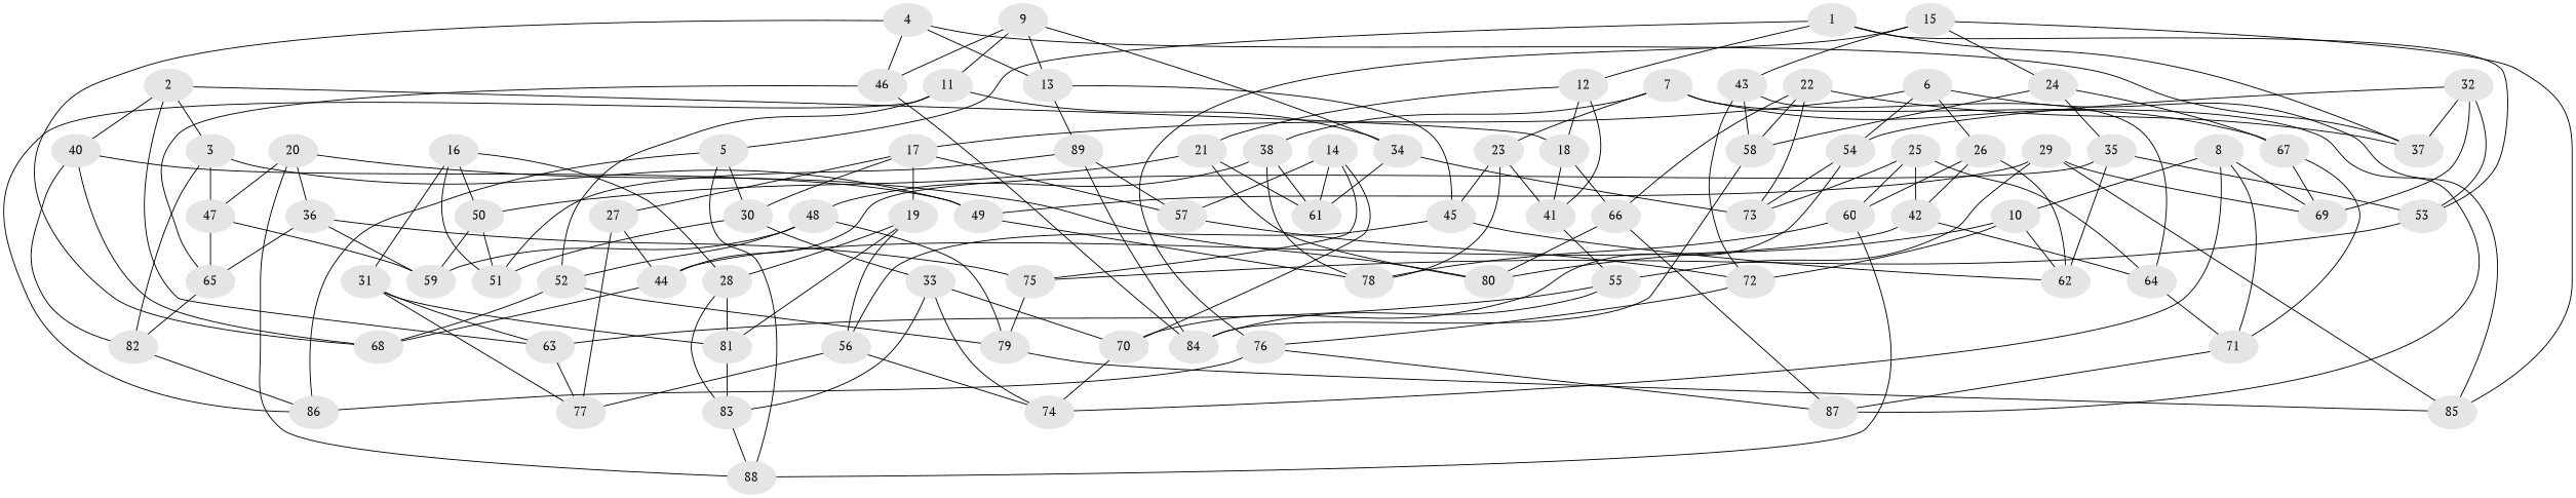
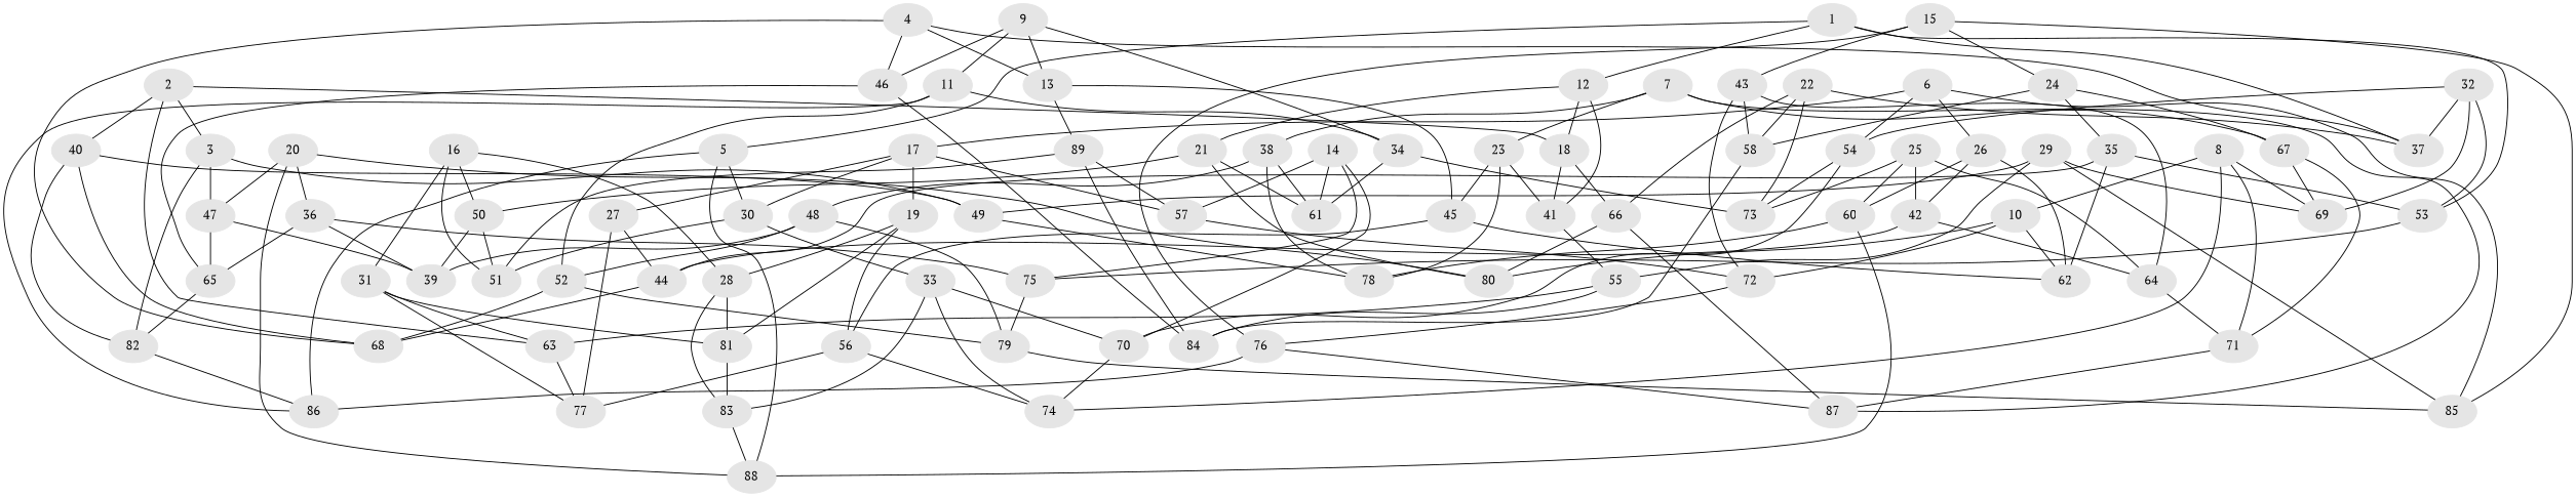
  graph {
    fontname="PT Serif"
    node [color=gray90 fontname="PT Serif" style=filled]
    edge [fontname="PT Serif"]
    1
    5
    12
    37
    53
    30
    86
    88
    18
    21
    41
    75
    2
    3
    40
    63
    47
    49
    82
    66
    68
    77
-   59
+   59 [label=39]
    65
    78
    4
    13
    46
    n29 [label=89]
    45
    84
    51
    33
    6
    17
    26
    54
    85
    57
    19
    27
    62
    42
    60
    70
    73
    7
    23
    38
    67
    87
    61
    48
    69
    71
    8
    10
    74
    72
    80
    9
    11
    34
    52
    76
    79
    50
    55
    56
    14
    15
    24
    43
    58
    35
    64
    16
    28
    31
    81
    83
    44
    20
    36
    22
    25
    29
    32
    1 -- 5
    1 -- 12
    1 -- 37
    1 -- 53
    5 -- 30
    5 -- 86
    5 -- 88
    12 -- 18
    12 -- 21
    12 -- 41
    53 -- 75
    30 -- 51
    30 -- 33
    18 -- 41
    18 -- 66
    21 -- 61
    21 -- 80
    21 -- 50
    41 -- 55
    75 -- 79
    2 -- 18
    2 -- 3
    2 -- 40
    2 -- 63
    3 -- 47
    3 -- 49
    3 -- 82
    40 -- 49
    40 -- 82
    40 -- 68
    63 -- 77
    47 -- 59
    47 -- 65
    49 -- 78
    82 -- 86
    66 -- 87
    66 -- 80
    65 -- 82
    4 -- 37
    4 -- 68
    4 -- 13
    4 -- 46
    13 -- n29
    13 -- 45
    46 -- 65
    46 -- 84
    n29 -- 84
    n29 -- 51
    n29 -- 57
    45 -- 62
    45 -- 56
    33 -- 70
    33 -- 74
    33 -- 83
    6 -- 17
    6 -- 26
    6 -- 54
    6 -- 85
    17 -- 30
    17 -- 57
    17 -- 19
    17 -- 27
    26 -- 62
    26 -- 42
    26 -- 60
    54 -- 70
    54 -- 73
    57 -- 72
    19 -- 56
    19 -- 28
    19 -- 81
    27 -- 77
    27 -- 44
    42 -- 64
    42 -- 44
    60 -- 88
    60 -- 78
    70 -- 74
    7 -- 23
    7 -- 38
    7 -- 67
    7 -- 87
    23 -- 41
    23 -- 78
    23 -- 45
    38 -- 78
    38 -- 61
    38 -- 48
    67 -- 69
    67 -- 71
    48 -- 59
    48 -- 52
    48 -- 79
    71 -- 87
    8 -- 69
    8 -- 71
    8 -- 10
    8 -- 74
    10 -- 62
    10 -- 72
    10 -- 80
    72 -- 76
    9 -- 13
    9 -- 46
    9 -- 11
    9 -- 34
    11 -- 86
    11 -- 34
    11 -- 52
    34 -- 73
    34 -- 61
    52 -- 68
    52 -- 79
    76 -- 86
    76 -- 87
    79 -- 85
    50 -- 59
    50 -- 51
    55 -- 63
    55 -- 84
    56 -- 77
    56 -- 74
    14 -- 75
    14 -- 57
    14 -- 70
    14 -- 61
    15 -- 85
    15 -- 76
    15 -- 24
    15 -- 43
    24 -- 67
    24 -- 58
    24 -- 35
    43 -- 72
    43 -- 58
    43 -- 64
    58 -- 84
    35 -- 53
    35 -- 62
    35 -- 44
    64 -- 71
    16 -- 51
    16 -- 50
    16 -- 28
    16 -- 31
    28 -- 81
    28 -- 83
    31 -- 63
    31 -- 77
    31 -- 81
    81 -- 83
    83 -- 88
    44 -- 68
    20 -- 88
    20 -- 47
    20 -- 80
    20 -- 36
    36 -- 75
    36 -- 59
    36 -- 65
    22 -- 37
    22 -- 66
    22 -- 73
    22 -- 58
    25 -- 42
    25 -- 60
    25 -- 73
    25 -- 64
    29 -- 49
    29 -- 85
    29 -- 69
    29 -- 55
    32 -- 37
    32 -- 53
    32 -- 54
    32 -- 69
  }
